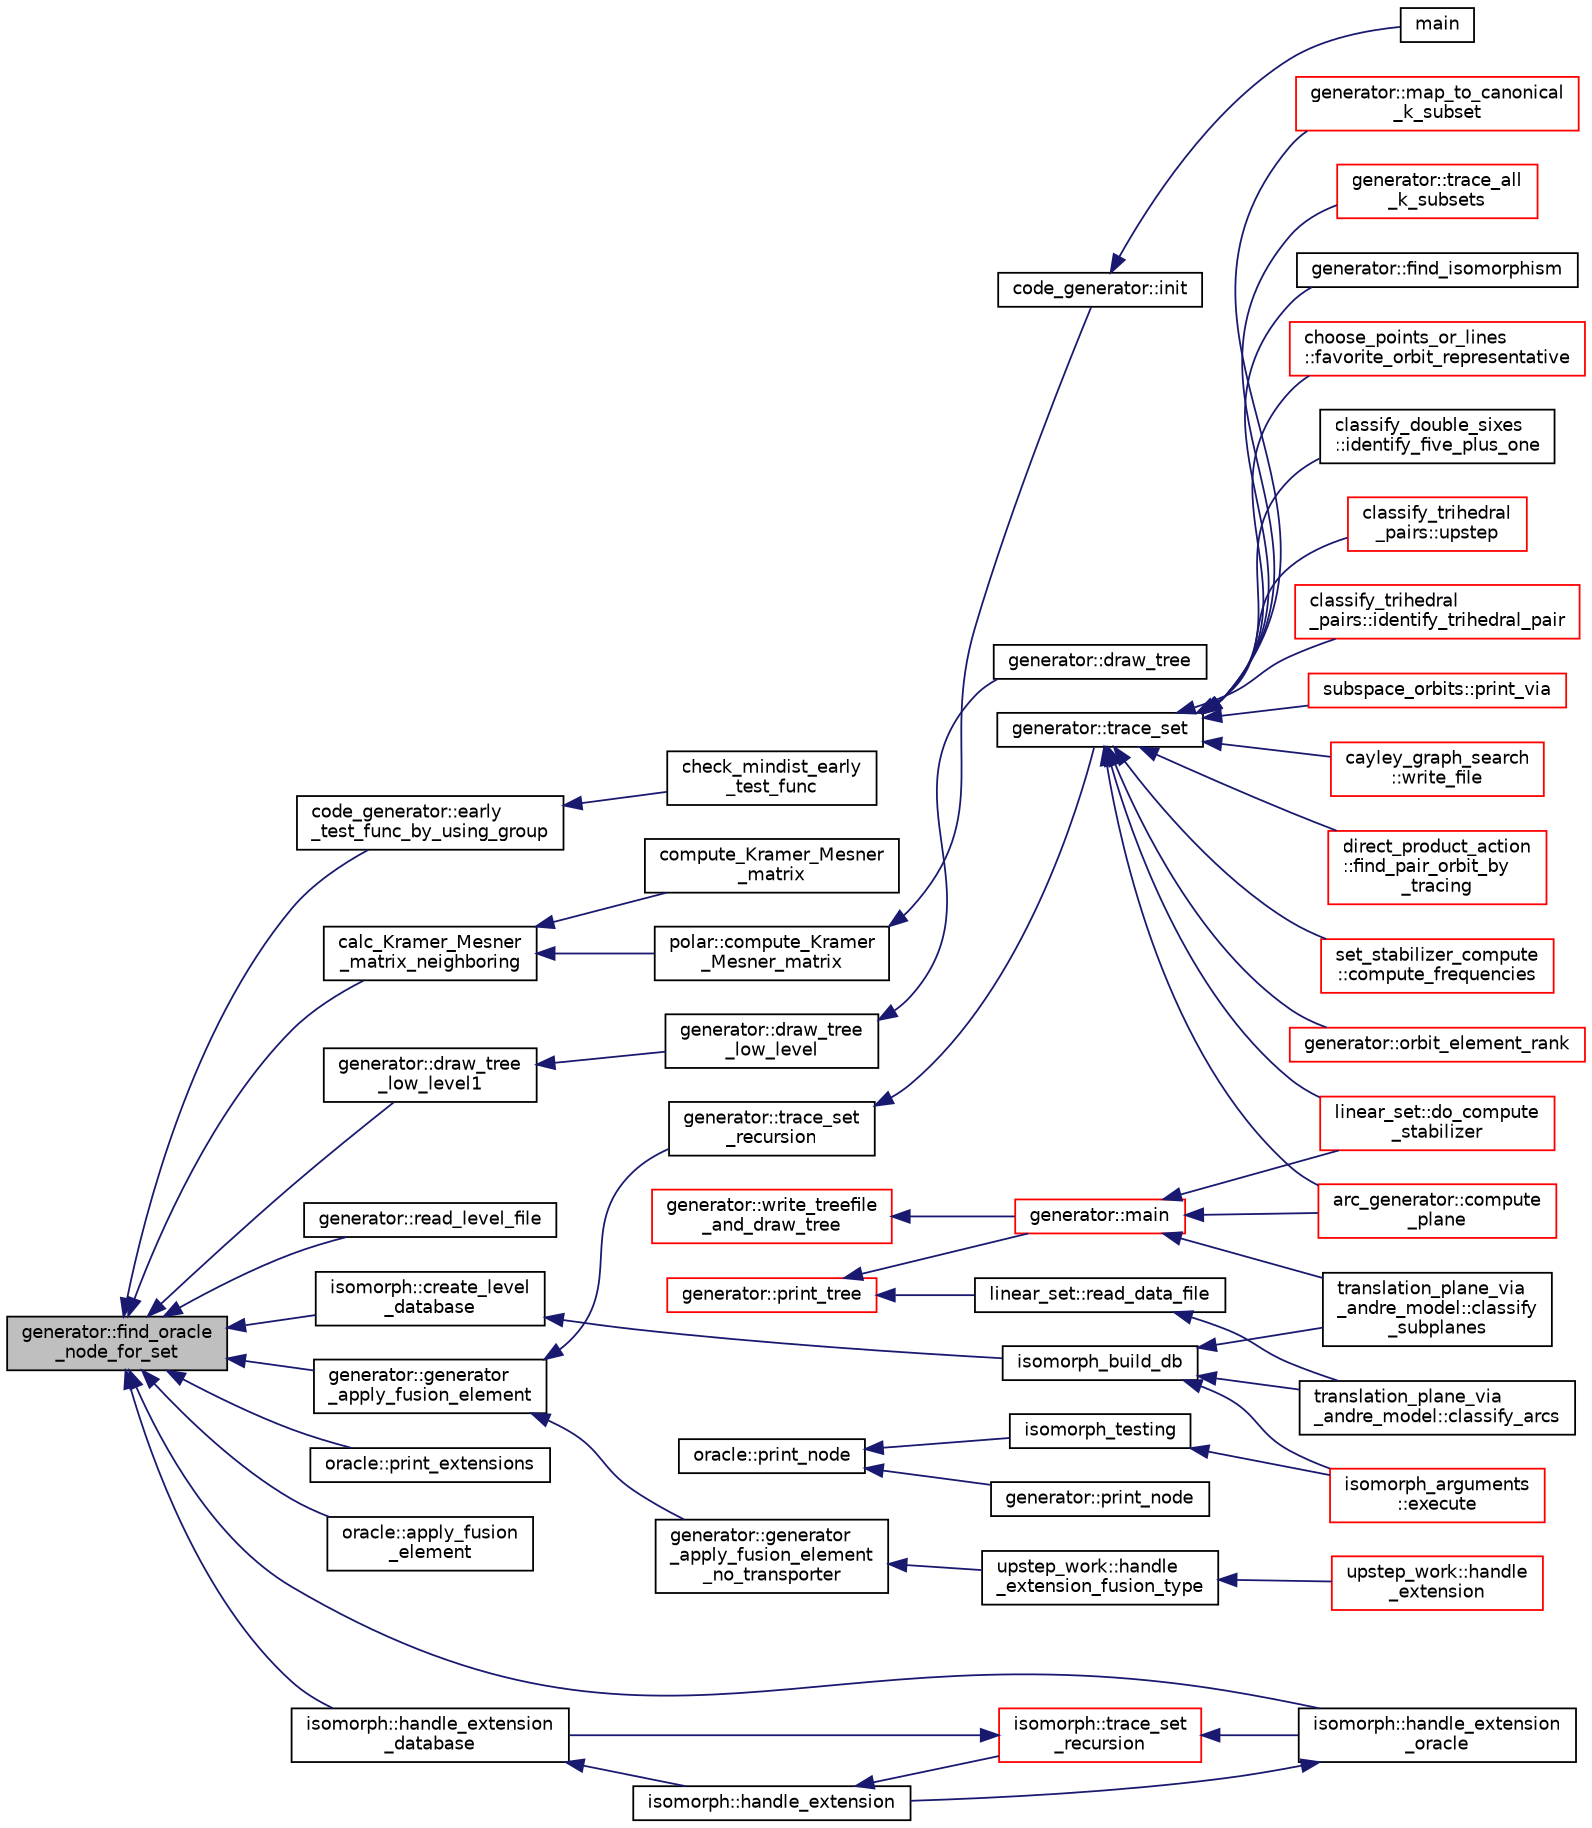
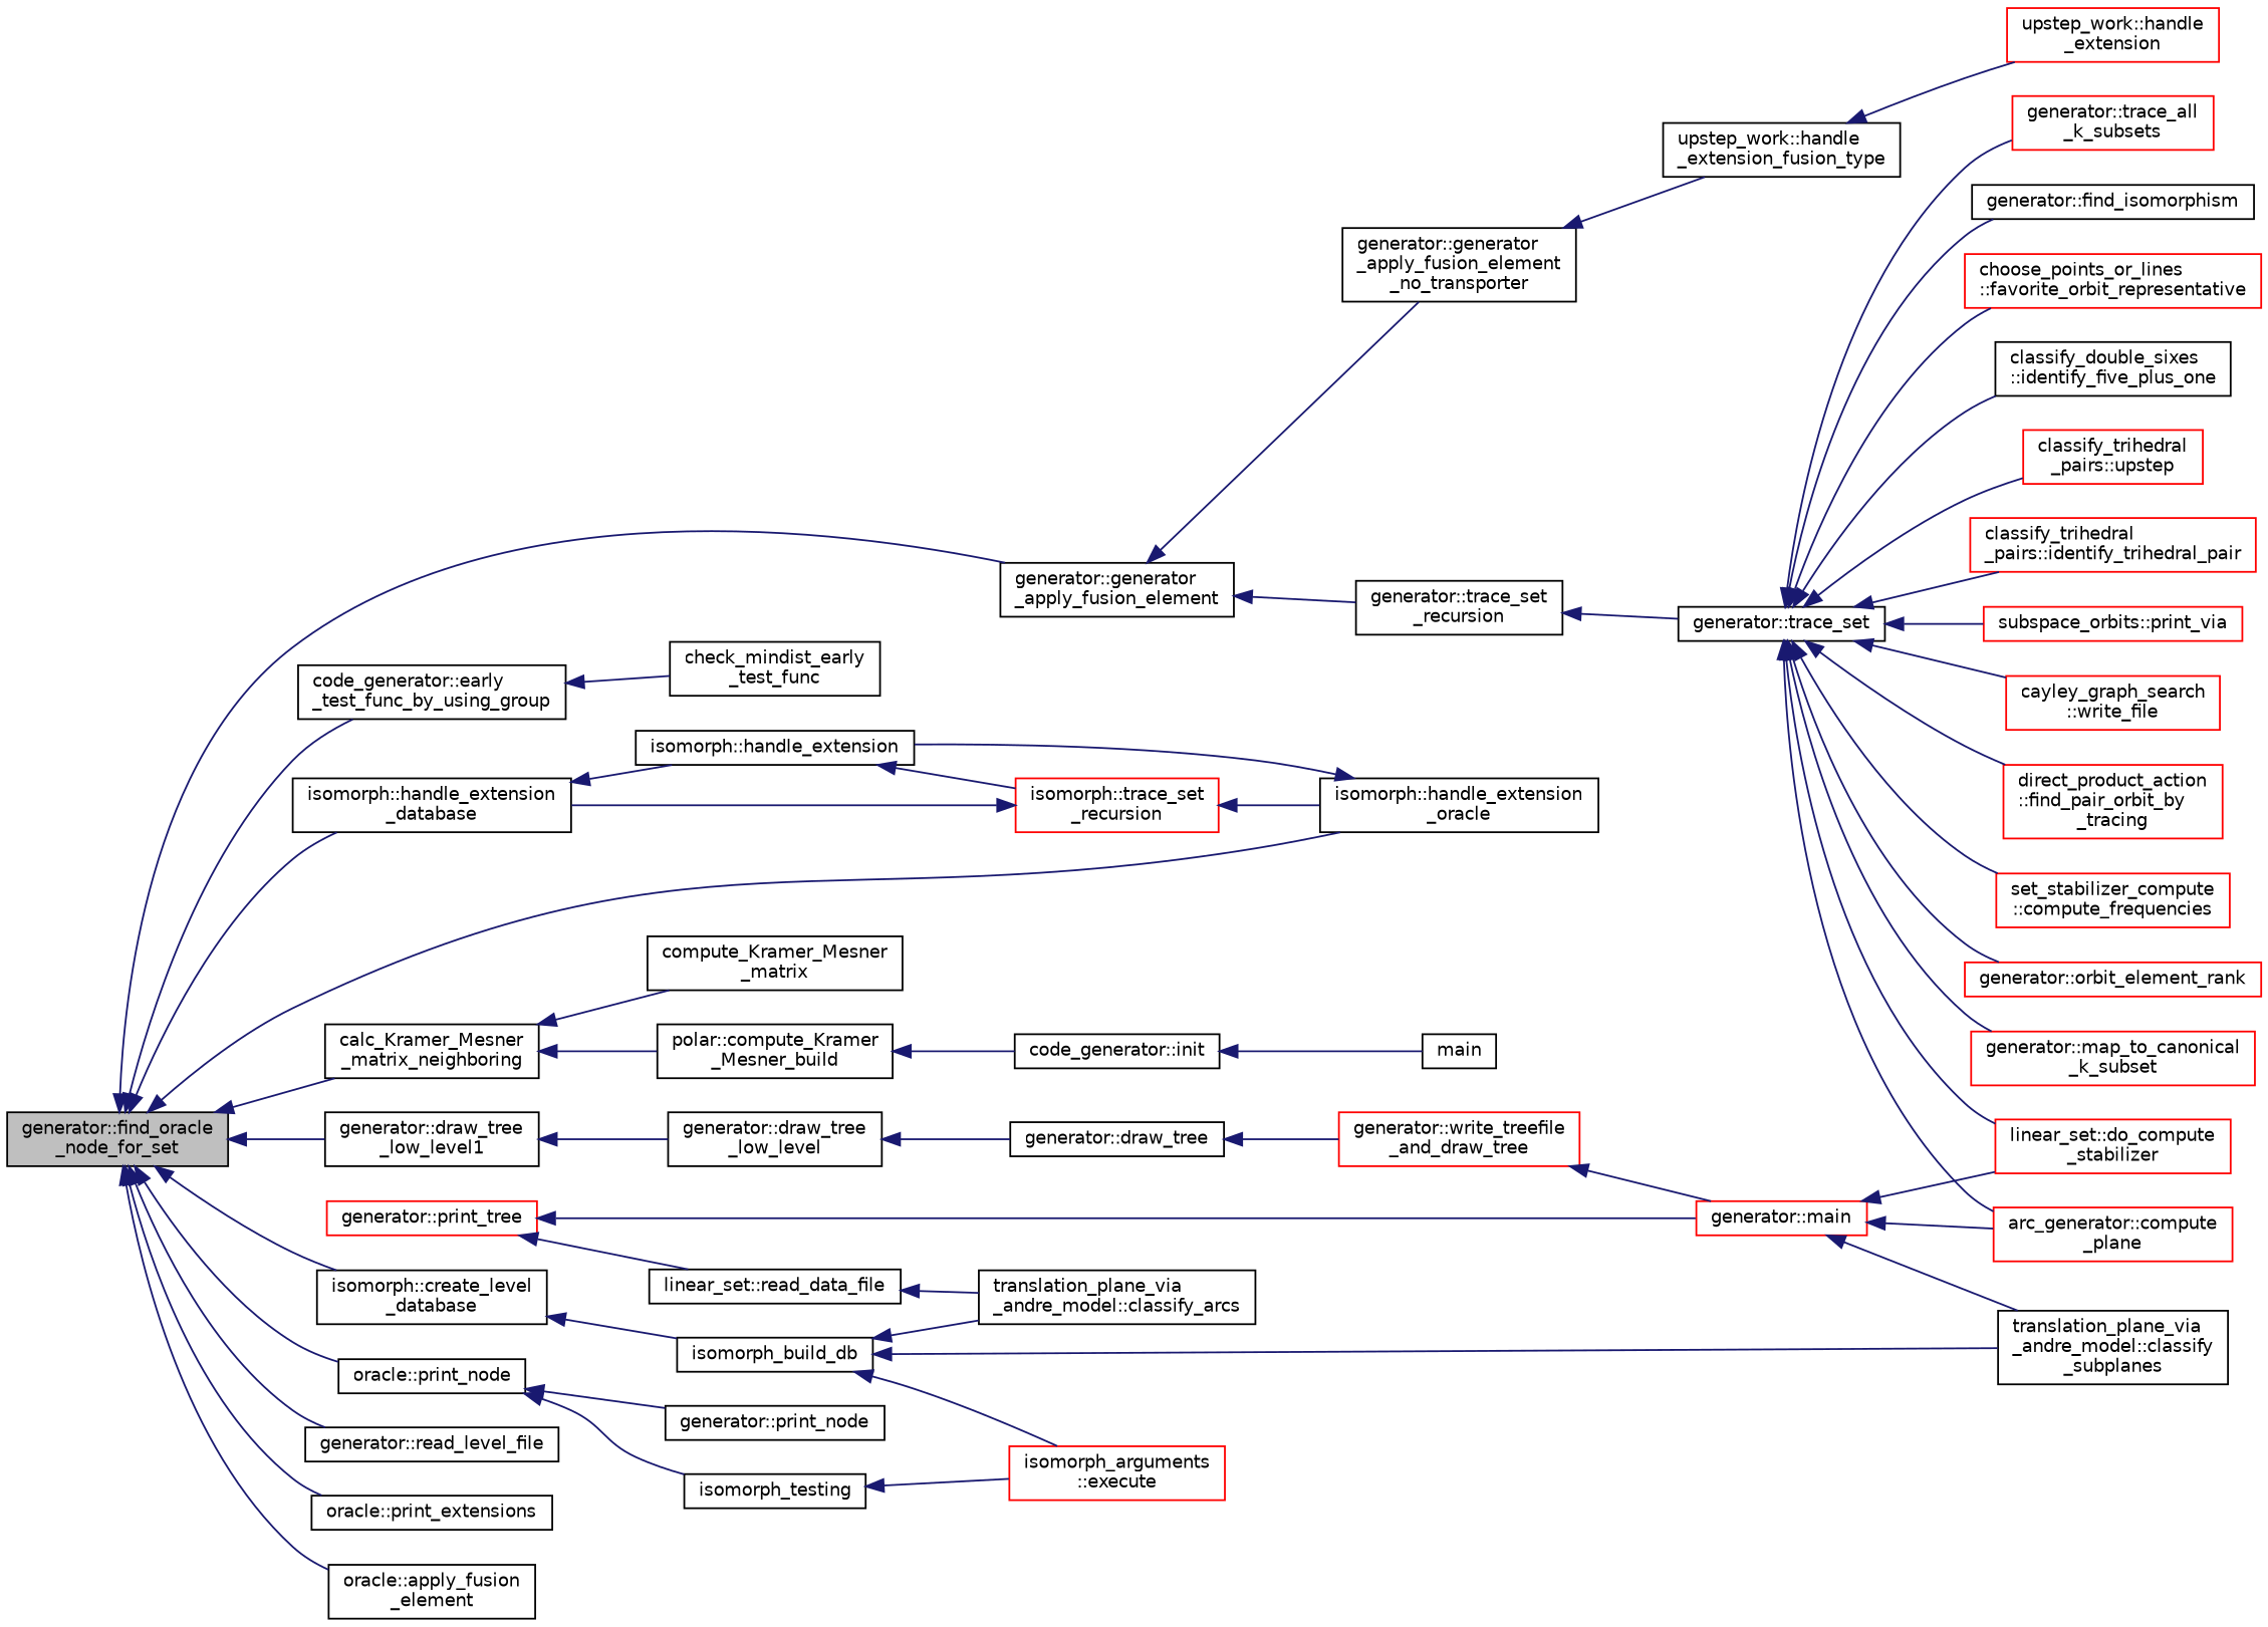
  digraph {
    rankdir=LR
    node [color=black fillcolor=white fontname=Helvetica fontsize=10 shape=record style=filled]
    edge [color=midnightblue dir=back fontname=Helvetica fontsize=10 labelfontname=Helvetica labelfontsize=10 style=solid]
    n1 [fillcolor=grey75 fontcolor=black height=0.2 label="generator::find_oracle\l_node_for_set" width=0.4]
    n2 [height=0.2 label="code_generator::early\l_test_func_by_using_group" width=0.4]
    n3 [height=0.2 label="calc_Kramer_Mesner\l_matrix_neighboring" width=0.4]
    n4 [height=0.2 label="generator::draw_tree\l_low_level1" width=0.4]
    n5 [height=0.2 label="generator::read_level_file" width=0.4]
    n6 [height=0.2 label="generator::generator\l_apply_fusion_element" width=0.4]
    n7 [height=0.2 label="oracle::print_node" width=0.4]
    n8 [height=0.2 label="oracle::print_extensions" width=0.4]
    n9 [height=0.2 label="oracle::apply_fusion\l_element" width=0.4]
    n10 [height=0.2 label="isomorph::create_level\l_database" width=0.4]
    n11 [height=0.2 label="isomorph::handle_extension\l_database" width=0.4]
    n12 [height=0.2 label="isomorph::handle_extension\l_oracle" width=0.4]
    n13 [height=0.2 label="check_mindist_early\l_test_func" width=0.4]
-   n14 [height=0.2 label="polar::compute_Kramer\l_Mesner_matrix" width=0.4]
+   n14 [height=0.2 label="polar::compute_Kramer\l_Mesner_build" width=0.4]
    n15 [height=0.2 label="compute_Kramer_Mesner\l_matrix" width=0.4]
    n16 [height=0.2 label="generator::draw_tree\l_low_level" width=0.4]
    n17 [height=0.2 label="generator::generator\l_apply_fusion_element\l_no_transporter" width=0.4]
    n18 [height=0.2 label="generator::trace_set\l_recursion" width=0.4]
    n19 [height=0.2 label="generator::print_node" width=0.4]
    n20 [height=0.2 label=isomorph_testing width=0.4]
    n21 [height=0.2 label=isomorph_build_db width=0.4]
    n22 [height=0.2 label="isomorph::handle_extension" width=0.4]
    n23 [height=0.2 label="code_generator::init" width=0.4]
    n24 [height=0.2 label=main width=0.4]
    n25 [height=0.2 label="generator::draw_tree" width=0.4]
    n26 [color=red height=0.2 label="generator::write_treefile\l_and_draw_tree" width=0.4]
    n27 [color=red height=0.2 label="generator::main" width=0.4]
    n28 [color=red height=0.2 label="linear_set::do_compute\l_stabilizer" width=0.4]
    n29 [color=red height=0.2 label="arc_generator::compute\l_plane" width=0.4]
    n30 [height=0.2 label="translation_plane_via\l_andre_model::classify\l_subplanes" width=0.4]
    n31 [height=0.2 label="translation_plane_via\l_andre_model::classify_arcs" width=0.4]
    n32 [height=0.2 label="upstep_work::handle\l_extension_fusion_type" width=0.4]
    n33 [height=0.2 label="generator::trace_set" width=0.4]
    n34 [color=red height=0.2 label="upstep_work::handle\l_extension" width=0.4]
    n35 [color=red height=0.2 label="cayley_graph_search\l::write_file" width=0.4]
    n36 [color=red height=0.2 label="direct_product_action\l::find_pair_orbit_by\l_tracing" width=0.4]
    n37 [color=red height=0.2 label="set_stabilizer_compute\l::compute_frequencies" width=0.4]
    n38 [color=red height=0.2 label="generator::orbit_element_rank" width=0.4]
    n39 [color=red height=0.2 label="generator::map_to_canonical\l_k_subset" width=0.4]
    n40 [color=red height=0.2 label="generator::trace_all\l_k_subsets" width=0.4]
    n41 [height=0.2 label="generator::find_isomorphism" width=0.4]
    n42 [color=red height=0.2 label="choose_points_or_lines\l::favorite_orbit_representative" width=0.4]
    n43 [height=0.2 label="classify_double_sixes\l::identify_five_plus_one" width=0.4]
    n44 [color=red height=0.2 label="classify_trihedral\l_pairs::upstep" width=0.4]
    n45 [color=red height=0.2 label="classify_trihedral\l_pairs::identify_trihedral_pair" width=0.4]
    n46 [color=red height=0.2 label="subspace_orbits::print_via" width=0.4]
    n47 [color=red height=0.2 label="isomorph_arguments\l::execute" width=0.4]
    n48 [color=red height=0.2 label="generator::print_tree" width=0.4]
    n49 [height=0.2 label="linear_set::read_data_file" width=0.4]
    n50 [color=red height=0.2 label="isomorph::trace_set\l_recursion" width=0.4]
    n1 -> n2
    n1 -> n3
    n1 -> n4
    n1 -> n5
    n1 -> n6
+   n1 -> n7
    n1 -> n8
    n1 -> n9
    n1 -> n10
    n1 -> n11
    n1 -> n12
    n2 -> n13
    n3 -> n14
    n3 -> n15
    n4 -> n16
    n6 -> n17
    n6 -> n18
    n7 -> n19
    n7 -> n20
    n10 -> n21
    n11 -> n22
    n12 -> n22
    n14 -> n23
    n16 -> n25
    n17 -> n32
    n18 -> n33
    n20 -> n47
    n21 -> n30
    n21 -> n31
    n21 -> n47
    n22 -> n50
    n23 -> n24
+   n25 -> n26
    n26 -> n27
    n27 -> n28
    n27 -> n29
    n27 -> n30
    n32 -> n34
    n33 -> n28
    n33 -> n29
    n33 -> n35
    n33 -> n36
    n33 -> n37
    n33 -> n38
    n33 -> n39
    n33 -> n40
    n33 -> n41
    n33 -> n42
    n33 -> n43
    n33 -> n44
    n33 -> n45
    n33 -> n46
    n48 -> n27
    n48 -> n49
    n49 -> n31
    n50 -> n11
    n50 -> n12
  }
